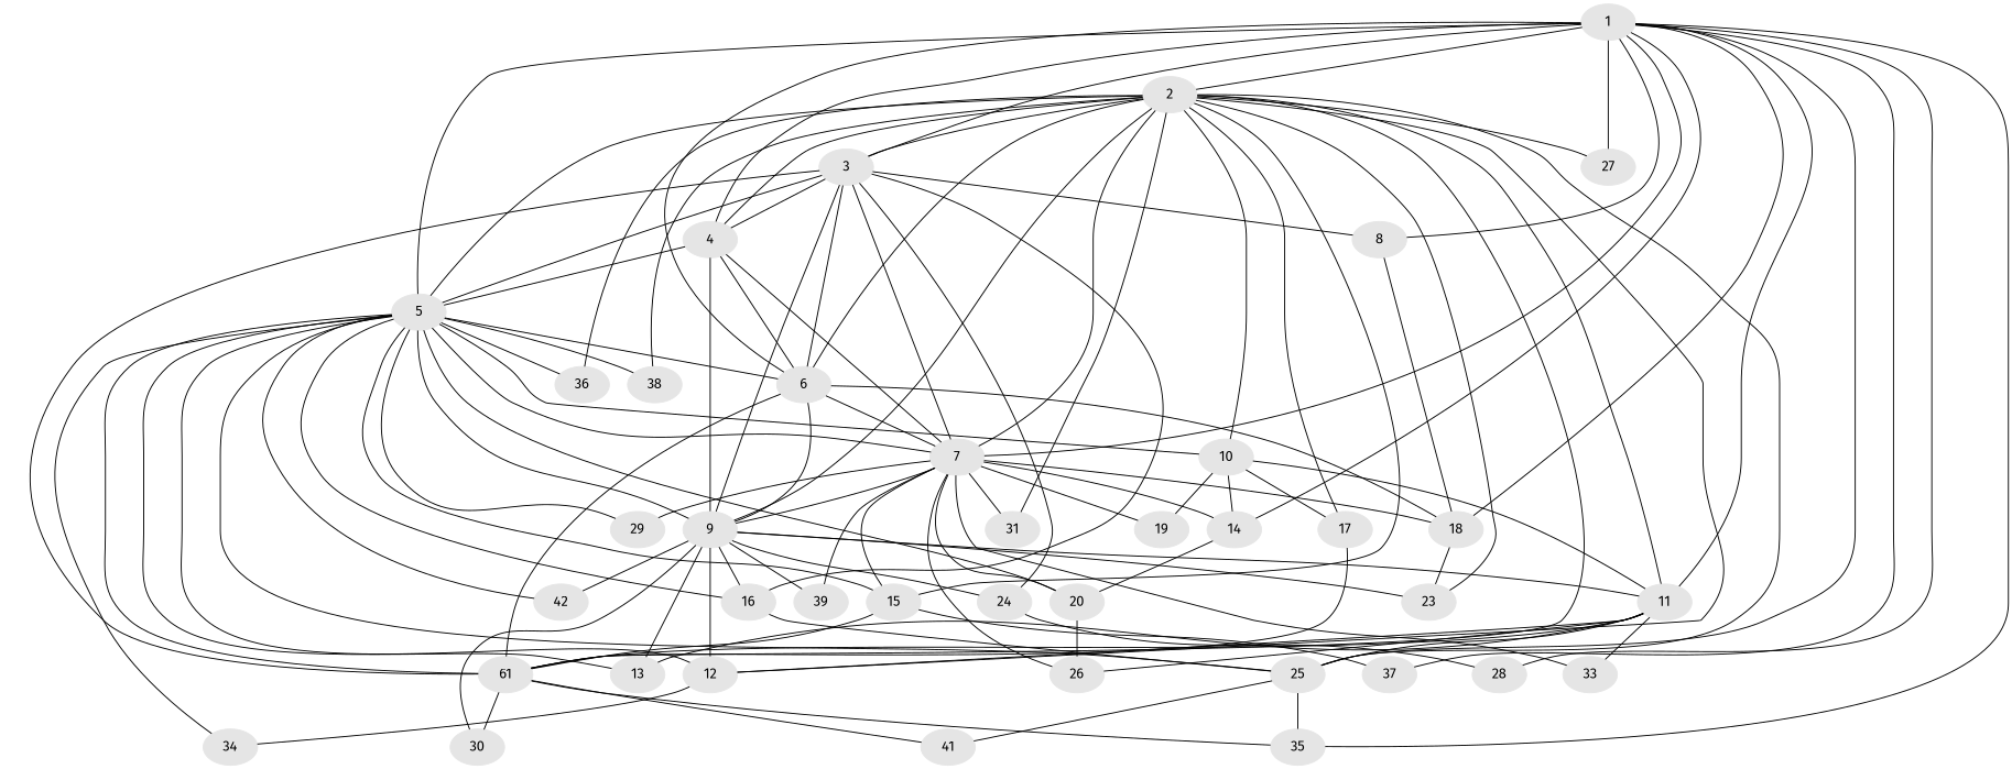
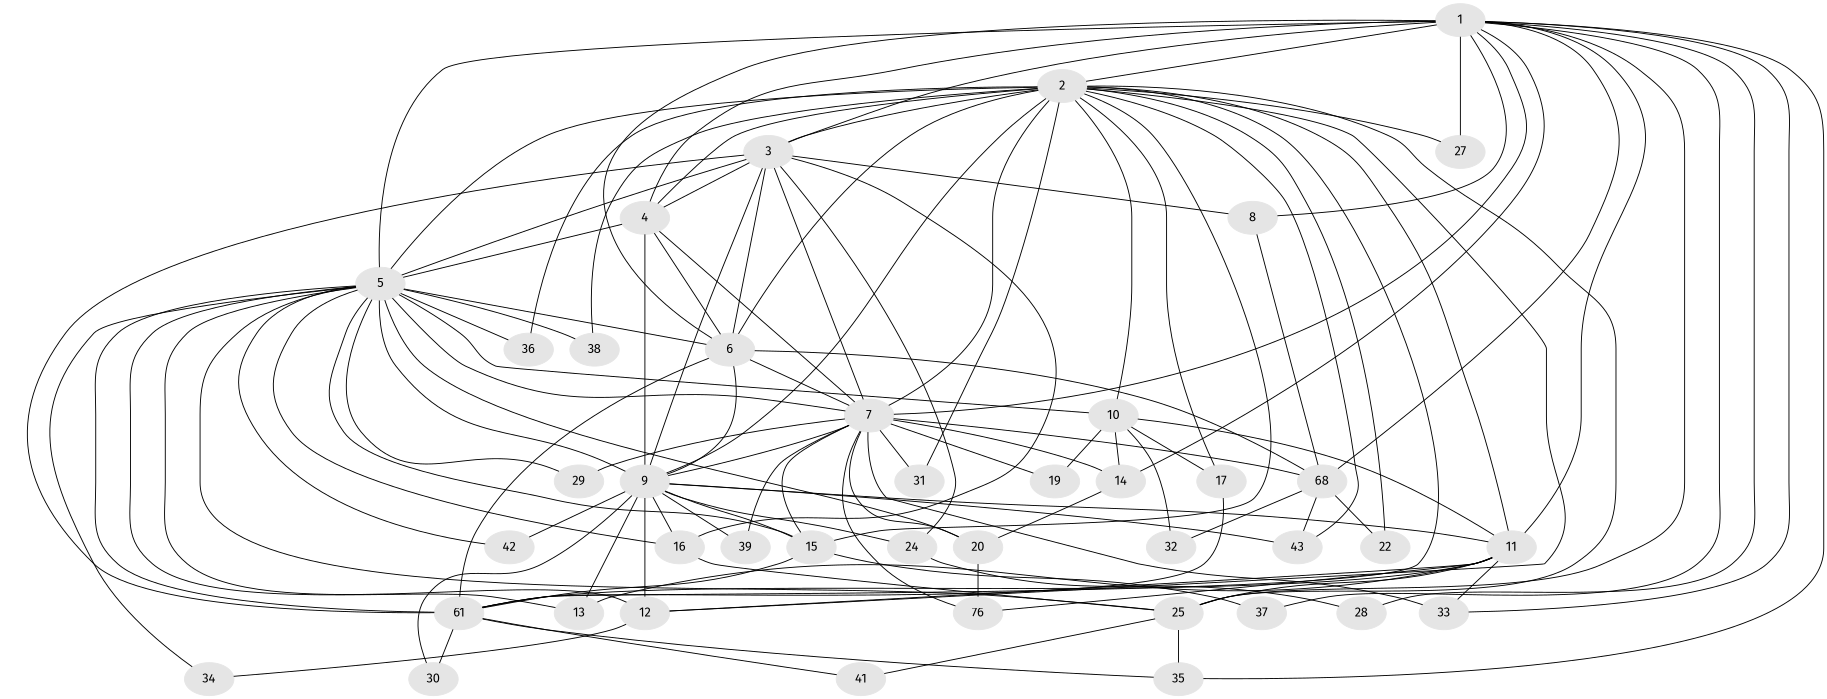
  graph {
    fontname="Fira Sans"
    node [color=gray90 fontname="Fira Sans" style=filled]
    edge [fontname="Fira Sans" weight=1.0]
    1
    2
    3
    4
    5
    6
    7
    8
    11
    14
-   18
+   18 [label=68]
    25
    27
    28
    33
    35
    37
    9
    10
    12
    15
    17
    n23 [label=61]
-   23
+   22
+   23 [label=43]
    31
    36
    38
    16
    24
    13
    20
    29
    34
    42
    19
-   26
+   26 [label=76]
    39
+   32
    41
    30
    1 -- 2 [weight=4.0]
    1 -- 3 [weight=2.0]
    1 -- 4 [weight=2.0]
    1 -- 5 [weight=2.0]
    1 -- 6 [weight=3.0]
    1 -- 7 [weight=4.0]
    1 -- 8
    1 -- 11
    1 -- 14
    1 -- 18
    1 -- 25
    1 -- 27
    1 -- 28
+   1 -- 33
    1 -- 35
    1 -- 37
    2 -- 3 [weight=3.0]
    2 -- 4 [weight=2.0]
    2 -- 5 [weight=3.0]
    2 -- 6 [weight=2.0]
    2 -- 7 [weight=4.0]
    2 -- 11 [weight=5.0]
    2 -- 25
    2 -- 27
    2 -- 9 [weight=5.0]
    2 -- 10
    2 -- 12
    2 -- 15 [weight=3.0]
    2 -- 17
    2 -- n23 [weight=3.0]
+   2 -- 22
    2 -- 23
    2 -- 31 [weight=2.0]
    2 -- 36
    2 -- 38
    3 -- 4
    3 -- 5
    3 -- 6
    3 -- 7 [weight=2.0]
    3 -- 8
    3 -- 9
    3 -- n23
    3 -- 16
    3 -- 24
    4 -- 5
    4 -- 6
    4 -- 7 [weight=3.0]
    4 -- 9 [weight=22.0]
    5 -- 6
    5 -- 7 [weight=3.0]
    5 -- 25
    5 -- 9 [weight=3.0]
    5 -- 10
    5 -- 12
    5 -- 15
    5 -- n23
    5 -- 36
    5 -- 38
    5 -- 16
    5 -- 13
    5 -- 20
    5 -- 29
    5 -- 34
    5 -- 42
    6 -- 7 [weight=2.0]
    6 -- 18
    6 -- 9 [weight=4.0]
    6 -- n23 [weight=12.0]
    7 -- 14 [weight=2.0]
    7 -- 18
    7 -- 33 [weight=2.0]
    7 -- 9 [weight=2.0]
    7 -- 15
    7 -- 31
    7 -- 20 [weight=2.0]
    7 -- 29
    7 -- 19
    7 -- 26
    7 -- 39
    8 -- 18
    11 -- 25
    11 -- 33
    11 -- 12
    11 -- n23 [weight=2.0]
    11 -- 13
    11 -- 26
    14 -- 20
+   18 -- 22
    18 -- 23
+   18 -- 32
    25 -- 35
    25 -- 41
    9 -- 11
    9 -- 12
+   9 -- 15
    9 -- 23 [weight=2.0]
    9 -- 16
    9 -- 24
    9 -- 13
    9 -- 42
    9 -- 39
    9 -- 30
    10 -- 11
    10 -- 14
    10 -- 17
    10 -- 19
+   10 -- 32
    12 -- 34
    15 -- 37
    15 -- n23
    17 -- n23
    n23 -- 35
    n23 -- 41
    n23 -- 30
    16 -- 25
    24 -- 28
    20 -- 26
  }
